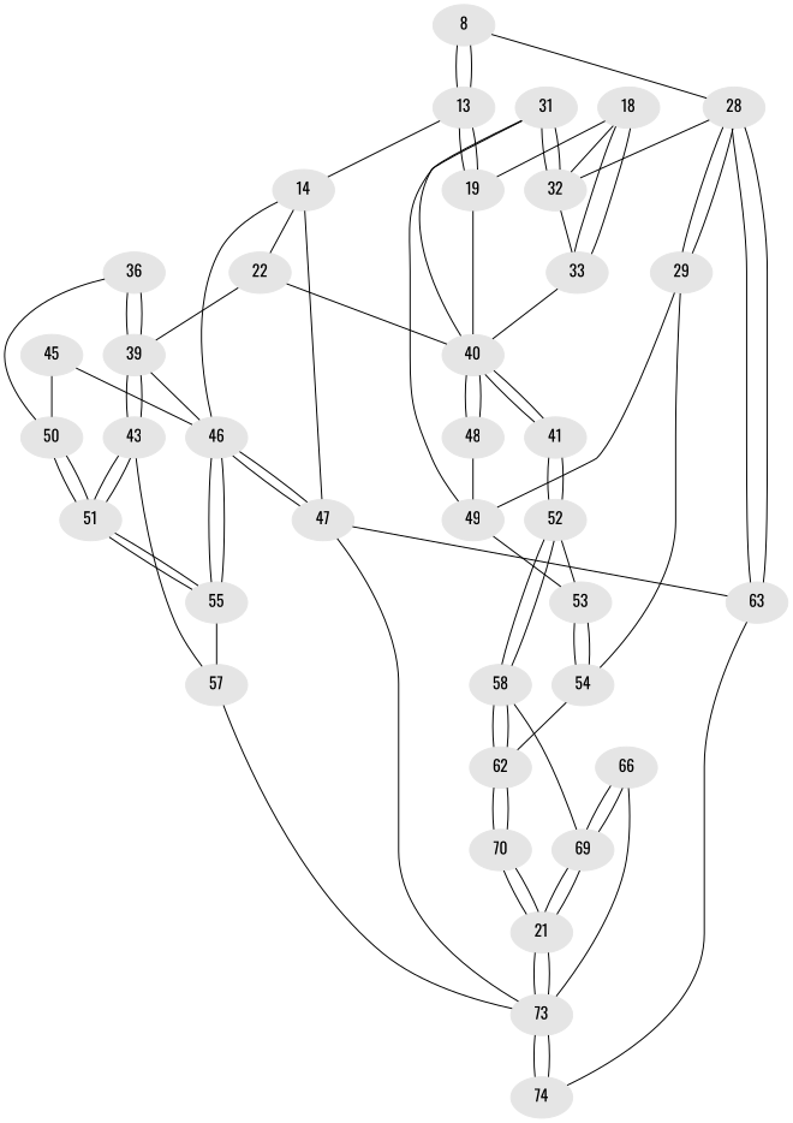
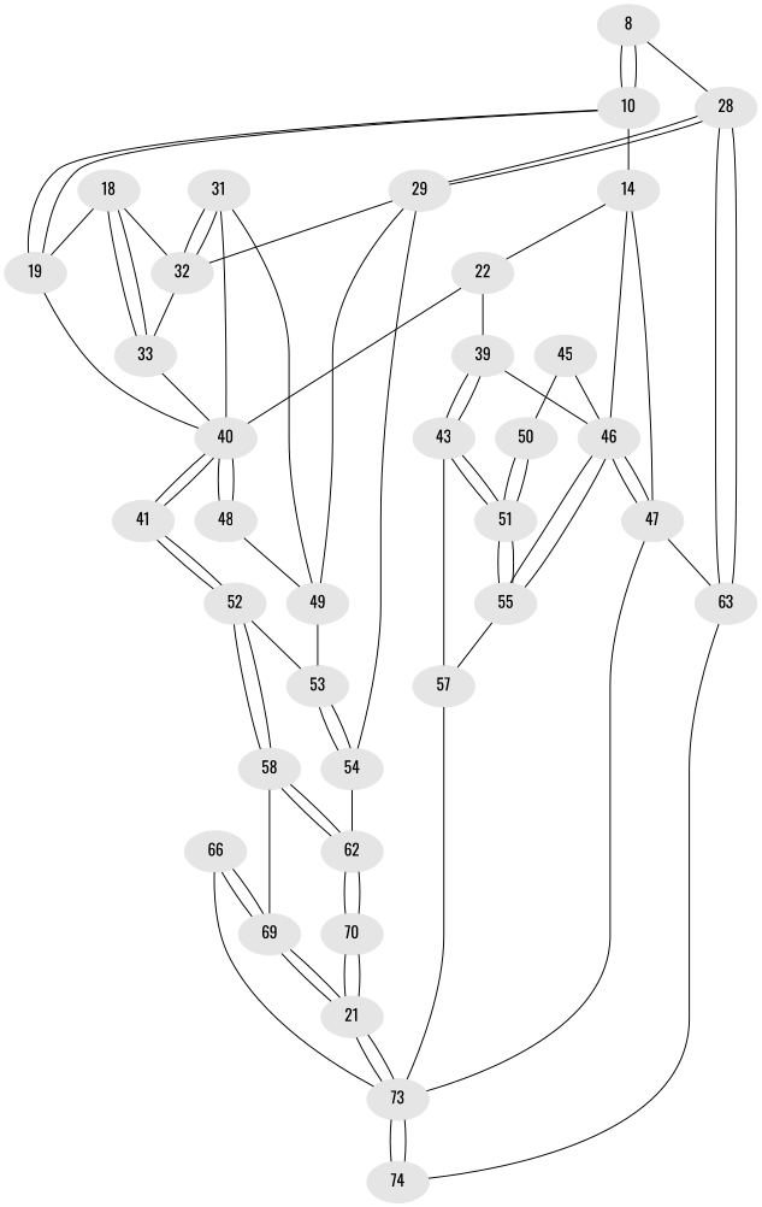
  graph {
    fontname=Oswald
    node [color=gray90 fontname=Oswald style=filled]
    edge [fontname=Oswald]
-   13 [super="+9+6"]
+   13 [super="+9+6" label=10]
    8
    28 [super="+16+15"]
    14 [super="+12+11"]
    19
    32 [super="+17"]
    29
    63 [super="+2"]
    22
    46 [super="+44+25"]
    47 [super="+3"]
    40 [super="+21+20+35"]
    39 [super="+26+27"]
    55
    73 [super="+67+68+72"]
    18
    33
    41
    48
    43
    49 [super="+30"]
    54
    74 [super="+64"]
    53
    62 [super="+61"]
    31
-   36
    50 [super="+37"]
    51
    57 [super="+56+42"]
    52
    58
    45 [super="+38"]
    69 [super="+59+60"]
    70 [super="+65"]
    n36 [label=21]
    66
    13 -- 14 [weight=2]
    13 -- 19
    13 -- 19
    8 -- 13 [weight=2]
    8 -- 13
    8 -- 28
-   28 -- 32
+   29 -- 32
    28 -- 29
    28 -- 29
    28 -- 63 [weight=3]
    28 -- 63
    14 -- 22
    14 -- 46 [weight=2]
    14 -- 47 [weight=2]
    19 -- 40
    32 -- 33
    29 -- 49
    29 -- 54
    63 -- 74
    22 -- 40
    22 -- 39
    46 -- 47
    46 -- 47
    46 -- 55
    46 -- 55
    47 -- 63 [weight=2]
    47 -- 73
    40 -- 41
    40 -- 41
    40 -- 48 [weight=2]
    40 -- 48
    39 -- 46
    39 -- 43
    39 -- 43
    55 -- 57
    73 -- 74 [weight=2]
    73 -- 74
    18 -- 19
    18 -- 32
    18 -- 33
    18 -- 33
    33 -- 40
    41 -- 52
    41 -- 52
    48 -- 49
    43 -- 51
    43 -- 51
    43 -- 57
    49 -- 53
    54 -- 62
    53 -- 54
    53 -- 54
    62 -- 70 [weight=2]
    62 -- 70
    31 -- 32
    31 -- 32
    31 -- 40
    31 -- 49
-   36 -- 39 [weight=2]
-   36 -- 39
-   36 -- 50
    50 -- 51
    50 -- 51
    51 -- 55
    51 -- 55
    57 -- 73
    52 -- 53
    52 -- 58
    52 -- 58
    58 -- 62
    58 -- 62
    58 -- 69
    45 -- 46 [weight=2]
    45 -- 50 [weight=2]
    69 -- n36
    69 -- n36
    70 -- n36
    70 -- n36
    n36 -- 73
    n36 -- 73
    66 -- 73
    66 -- 69 [weight=2]
    66 -- 69
  }
